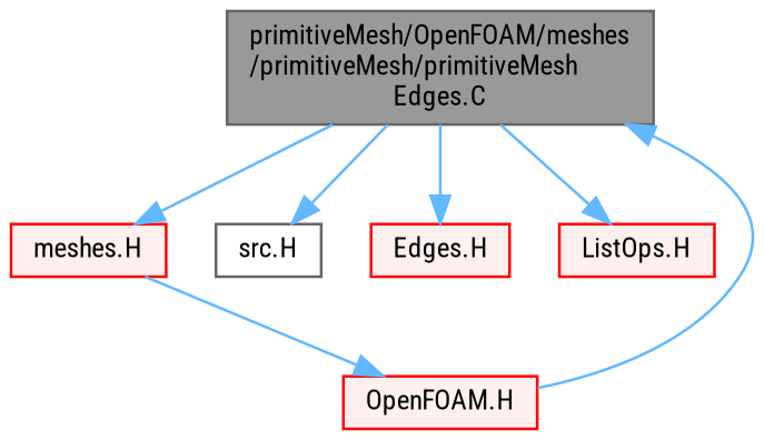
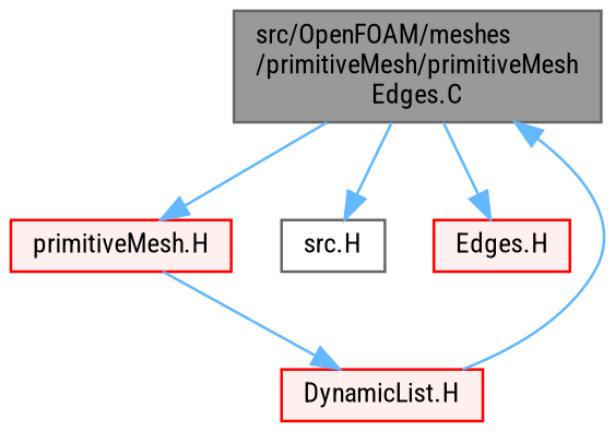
  digraph {
    fontname="Roboto Condensed"
    node [color=red fillcolor="#FFF0F0" fontname="Roboto Condensed" fontsize=10 shape=box style=filled]
    edge [color=steelblue1 fontname="Roboto Condensed" fontsize=10 labelfontname=Helvetica labelfontsize=10 style=solid]
-   n1 [color=gray40 fillcolor=grey60 fontcolor=black height=0.2 label="primitiveMesh/OpenFOAM/meshes\l/primitiveMesh/primitiveMesh\lEdges.C" width=0.4]
-   n2 [height=0.2 label="meshes.H" width=0.4]
+   n1 [color=gray40 fillcolor=grey60 fontcolor=black height=0.2 label="src/OpenFOAM/meshes\l/primitiveMesh/primitiveMesh\lEdges.C" width=0.4]
+   n2 [height=0.2 label="primitiveMesh.H" width=0.4]
    n3 [color=grey40 fillcolor=white height=0.2 label="src.H" width=0.4]
    n4 [height=0.2 label="Edges.H" width=0.4]
-   n5 [height=0.2 label="ListOps.H" width=0.4]
-   n6 [height=0.2 label="OpenFOAM.H" width=0.4]
+   n6 [height=0.2 label="DynamicList.H" width=0.4]
    n1 -> n2
    n1 -> n3
    n1 -> n4
-   n1 -> n5
    n2 -> n6
    n6 -> n1
  }
